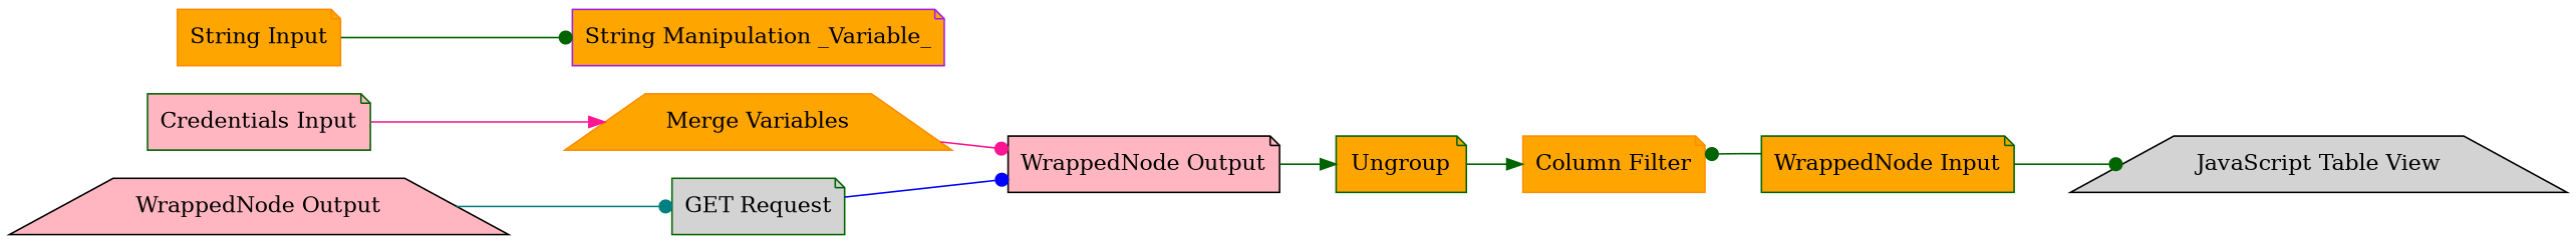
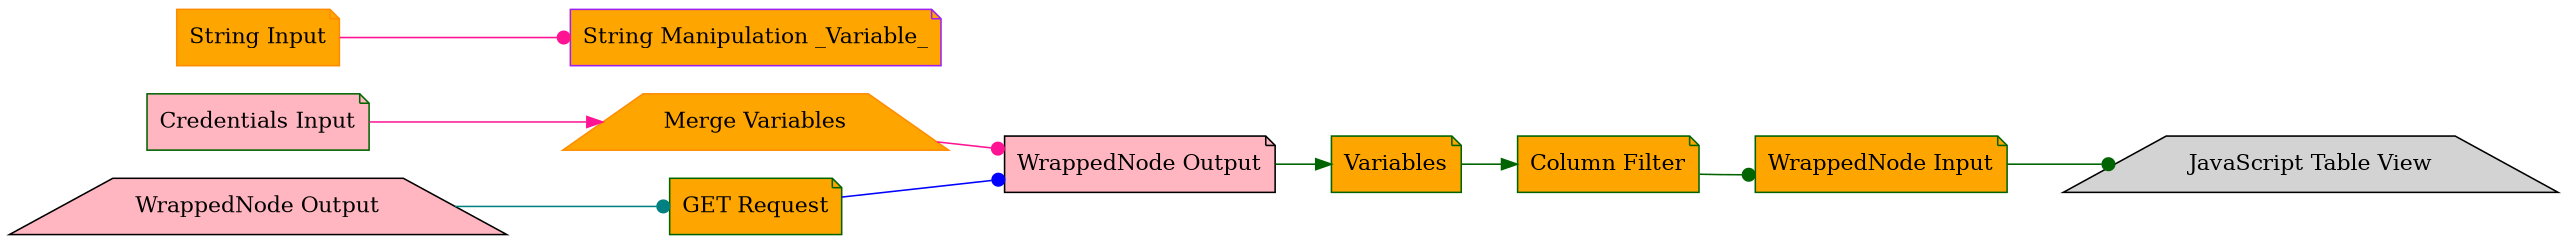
  digraph {
    rankdir=LR
    node [color=darkgreen fillcolor=orange shape=note style=filled]
    edge [arrowhead=dot color=darkgreen]
-   n1 [fillcolor=lightgrey label="GET Request"]
+   n1 [label="GET Request"]
    n2 [color=black fillcolor=lightpink label="WrappedNode Output"]
-   n3 [label=Ungroup]
-   n4 [color=darkorange label="Column Filter"]
+   n3 [label=Variables]
+   n4 [label="Column Filter"]
    n5 [fillcolor=lightpink label="Credentials Input"]
    n6 [color=darkorange label="Merge Variables" shape=trapezium]
    n7 [label="WrappedNode Input"]
    n8 [color=black fillcolor=lightgrey label="JavaScript Table View" shape=trapezium]
    n9 [color=purple label="String Manipulation _Variable_"]
    n10 [color=darkorange label="String Input"]
    n11 [color=black fillcolor=lightpink label="WrappedNode Output" shape=trapezium]
    n1 -> n2 [color=blue]
    n2 -> n3 [arrowhead=normal]
    n3 -> n4 [arrowhead=normal]
-   n7 -> n4
+   n4 -> n7
    n5 -> n6 [arrowhead=normal color=deeppink]
    n6 -> n2 [color=deeppink]
    n7 -> n8
-   n10 -> n9
+   n10 -> n9 [color=deeppink]
    n11 -> n1 [color=teal]
  }
